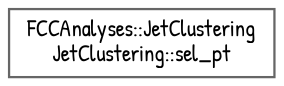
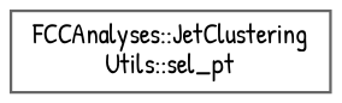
  digraph {
    rankdir=TB
    fontname="Patrick Hand"
-   n1 [color=grey40 fillcolor=white fontname="Patrick Hand" fontsize=10 height=0.2 label="FCCAnalyses::JetClustering\lJetClustering::sel_pt" shape=box style=filled width=0.4]
+   n1 [color=grey40 fillcolor=white fontname="Patrick Hand" fontsize=10 height=0.2 label="FCCAnalyses::JetClustering\lUtils::sel_pt" shape=box style=filled width=0.4]
  }
